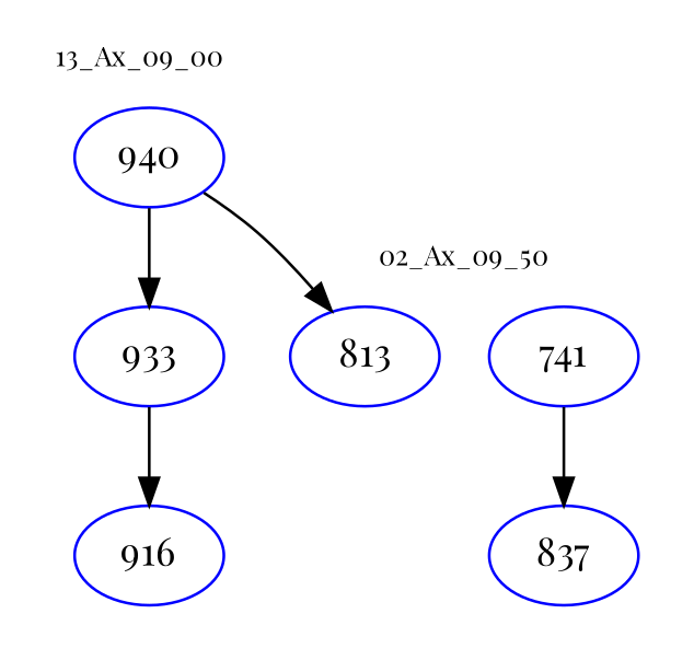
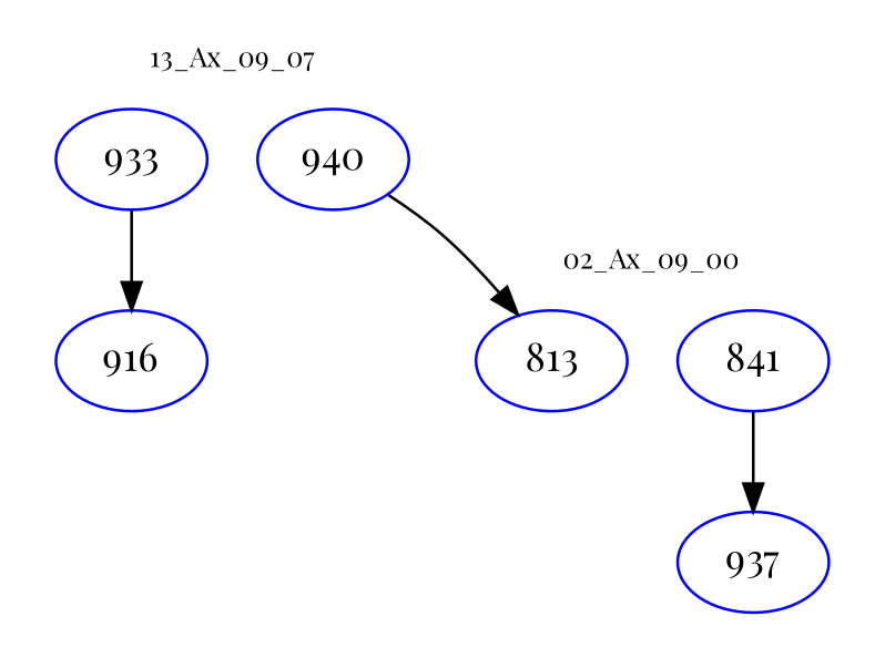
  digraph {
    fontname="Playfair Display"
    node [color=blue fontname="Playfair Display"]
    edge [color=black fontname="Playfair Display"]
-   n1 [label=741]
-   n2 [label=837]
+   n1 [label=841]
+   n2 [label=937]
    n3 [label=813]
    n4 [label=940]
    n5 [label=933]
    n6 [label=916]
    subgraph cluster_1 {
      color=white
      fontsize=10
-     label="02_Ax_09_50"
+     label="02_Ax_09_00"
      n1
      n2
      n3
    }
    subgraph cluster_2 {
      color=white
      fontsize=10
-     label="13_Ax_09_00"
+     label="13_Ax_09_07"
      n4
      n5
      n6
    }
    n1 -> n2
    n4 -> n3
-   n4 -> n5
    n5 -> n6
  }
